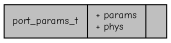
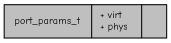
  digraph {
    rankdir=LR
    fontname="Comic Neue"
-   n1 [color=black fillcolor=grey75 fontcolor=black fontname="Comic Neue" fontsize=10 height=0.2 label="{port_params_t\n|+ params\l+ phys\l|}" shape=record style=filled width=0.4]
+   n1 [color=black fillcolor=grey75 fontcolor=black fontname="Comic Neue" fontsize=10 height=0.2 label="{port_params_t\n|+ virt\l+ phys\l|}" shape=record style=filled width=0.4]
  }
